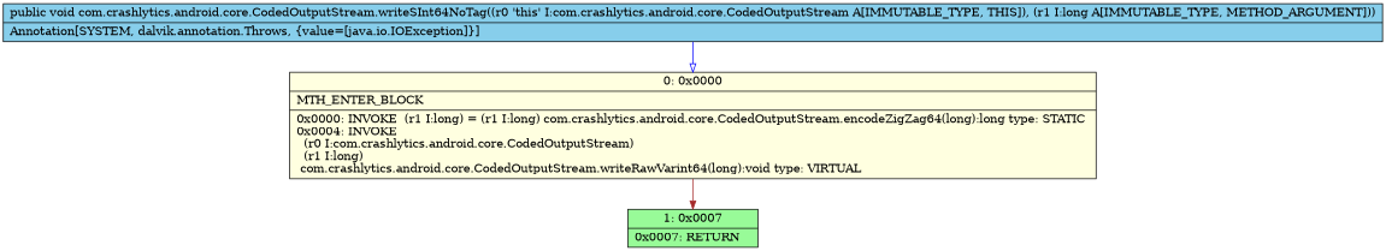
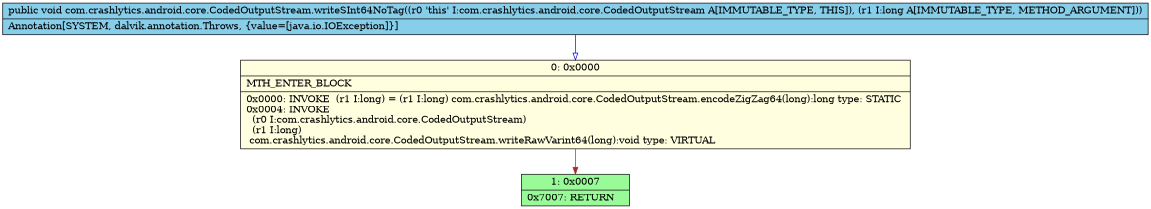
  digraph {
    node [shape=record style=filled]
    n1 [label="{0\:\ 0x0000|MTH_ENTER_BLOCK\l|0x0000: INVOKE  (r1 I:long) = (r1 I:long) com.crashlytics.android.core.CodedOutputStream.encodeZigZag64(long):long type: STATIC \l0x0004: INVOKE  \l  (r0 I:com.crashlytics.android.core.CodedOutputStream)\l  (r1 I:long)\l com.crashlytics.android.core.CodedOutputStream.writeRawVarint64(long):void type: VIRTUAL \l}" fillcolor=lightyellow]
-   n2 [label="{1\:\ 0x0007|0x0007: RETURN   \l}" fillcolor=palegreen]
+   n2 [label="{1\:\ 0x0007|0x7007: RETURN   \l}" fillcolor=palegreen]
    n3 [label="{public void com.crashlytics.android.core.CodedOutputStream.writeSInt64NoTag((r0 'this' I:com.crashlytics.android.core.CodedOutputStream A[IMMUTABLE_TYPE, THIS]), (r1 I:long A[IMMUTABLE_TYPE, METHOD_ARGUMENT]))  | Annotation[SYSTEM, dalvik.annotation.Throws, \{value=[java.io.IOException]\}]\l}" fillcolor=skyblue]
    n1 -> n2 [color=brown arrowhead=normal]
    n3 -> n1 [color=blue arrowhead=onormal]
  }
